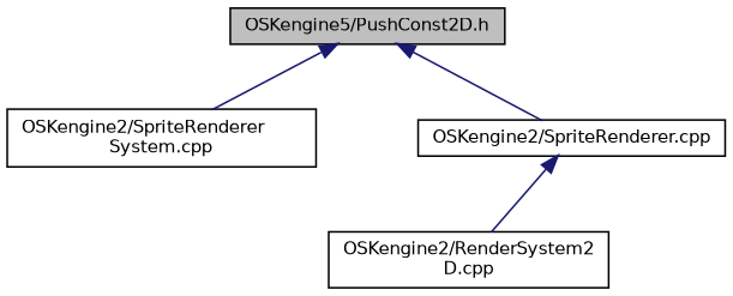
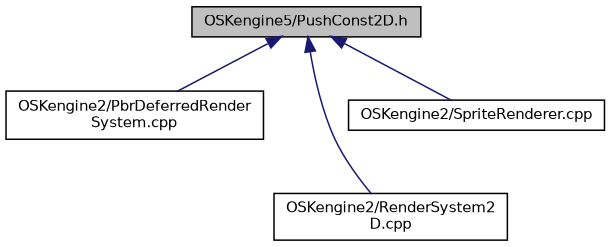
  digraph {
    node [color=black fillcolor=white fontname=Helvetica fontsize=10 shape=record style=filled]
    edge [color=midnightblue dir=back fontname=Helvetica fontsize=10 labelfontname=Helvetica labelfontsize=10 style=solid]
    n1 [fillcolor=grey75 fontcolor=black height=0.2 label="OSKengine5/PushConst2D.h" width=0.4]
-   n2 [height=0.2 label="OSKengine2/SpriteRenderer\lSystem.cpp" width=0.4]
+   n2 [height=0.2 label="OSKengine2/PbrDeferredRender\lSystem.cpp" width=0.4]
    n3 [height=0.2 label="OSKengine2/RenderSystem2\lD.cpp" width=0.4]
    n4 [height=0.2 label="OSKengine2/SpriteRenderer.cpp" width=0.4]
    n1 -> n2
-   n4 -> n3
+   n1 -> n3
    n1 -> n4
  }
